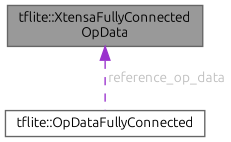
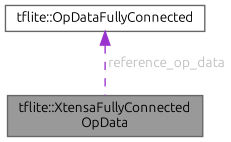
  digraph {
    fontname=Ubuntu
    node [color=gray40 fontname=Ubuntu fontsize=10 shape=box style=filled]
    n1 [fillcolor=grey60 fontcolor=black height=0.2 label="tflite::XtensaFullyConnected\lOpData" width=0.4]
    n2 [fillcolor=white height=0.2 label="tflite::OpDataFullyConnected" width=0.4]
-   n1 -> n2 [color=darkorchid3 dir=back fontcolor=grey fontname=Ubuntu fontsize=10 label=" reference_op_data" labelfontname=Helvetica labelfontsize=10 style=dashed]
+   n2 -> n1 [color=darkorchid3 dir=back fontcolor=grey fontname=Ubuntu fontsize=10 label=" reference_op_data" labelfontname=Helvetica labelfontsize=10 style=dashed]
  }
